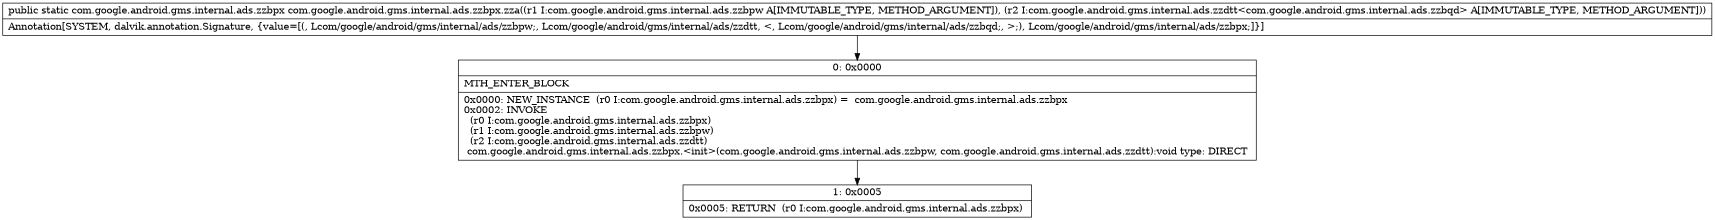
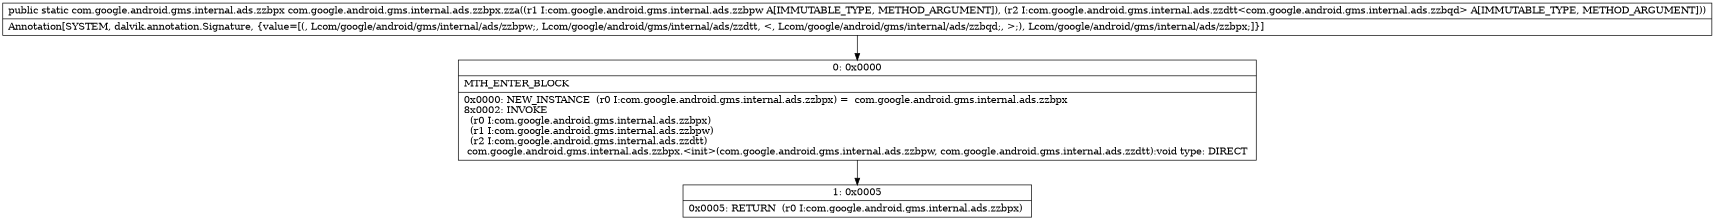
  digraph {
    node [shape=record]
-   n1 [label="{0\:\ 0x0000|MTH_ENTER_BLOCK\l|0x0000: NEW_INSTANCE  (r0 I:com.google.android.gms.internal.ads.zzbpx) =  com.google.android.gms.internal.ads.zzbpx \l0x0002: INVOKE  \l  (r0 I:com.google.android.gms.internal.ads.zzbpx)\l  (r1 I:com.google.android.gms.internal.ads.zzbpw)\l  (r2 I:com.google.android.gms.internal.ads.zzdtt)\l com.google.android.gms.internal.ads.zzbpx.\<init\>(com.google.android.gms.internal.ads.zzbpw, com.google.android.gms.internal.ads.zzdtt):void type: DIRECT \l}"]
+   n1 [label="{0\:\ 0x0000|MTH_ENTER_BLOCK\l|0x0000: NEW_INSTANCE  (r0 I:com.google.android.gms.internal.ads.zzbpx) =  com.google.android.gms.internal.ads.zzbpx \l8x0002: INVOKE  \l  (r0 I:com.google.android.gms.internal.ads.zzbpx)\l  (r1 I:com.google.android.gms.internal.ads.zzbpw)\l  (r2 I:com.google.android.gms.internal.ads.zzdtt)\l com.google.android.gms.internal.ads.zzbpx.\<init\>(com.google.android.gms.internal.ads.zzbpw, com.google.android.gms.internal.ads.zzdtt):void type: DIRECT \l}"]
    n2 [label="{1\:\ 0x0005|0x0005: RETURN  (r0 I:com.google.android.gms.internal.ads.zzbpx) \l}"]
    n3 [label="{public static com.google.android.gms.internal.ads.zzbpx com.google.android.gms.internal.ads.zzbpx.zza((r1 I:com.google.android.gms.internal.ads.zzbpw A[IMMUTABLE_TYPE, METHOD_ARGUMENT]), (r2 I:com.google.android.gms.internal.ads.zzdtt\<com.google.android.gms.internal.ads.zzbqd\> A[IMMUTABLE_TYPE, METHOD_ARGUMENT]))  | Annotation[SYSTEM, dalvik.annotation.Signature, \{value=[(, Lcom\/google\/android\/gms\/internal\/ads\/zzbpw;, Lcom\/google\/android\/gms\/internal\/ads\/zzdtt, \<, Lcom\/google\/android\/gms\/internal\/ads\/zzbqd;, \>;), Lcom\/google\/android\/gms\/internal\/ads\/zzbpx;]\}]\l}"]
    n1 -> n2
    n3 -> n1
  }
